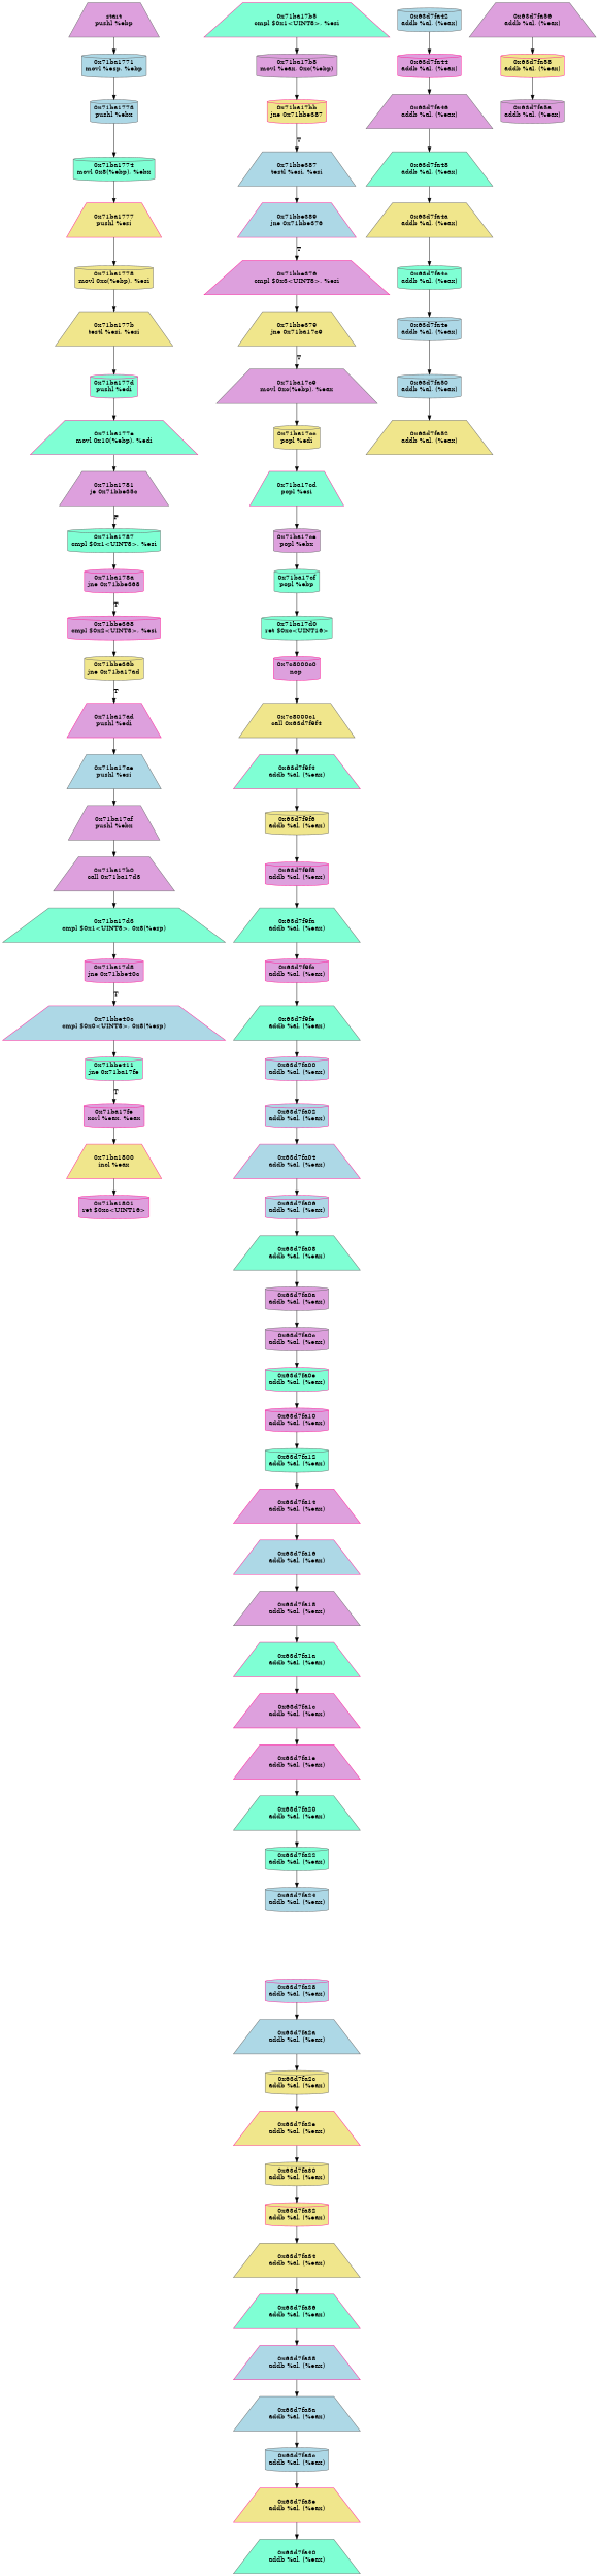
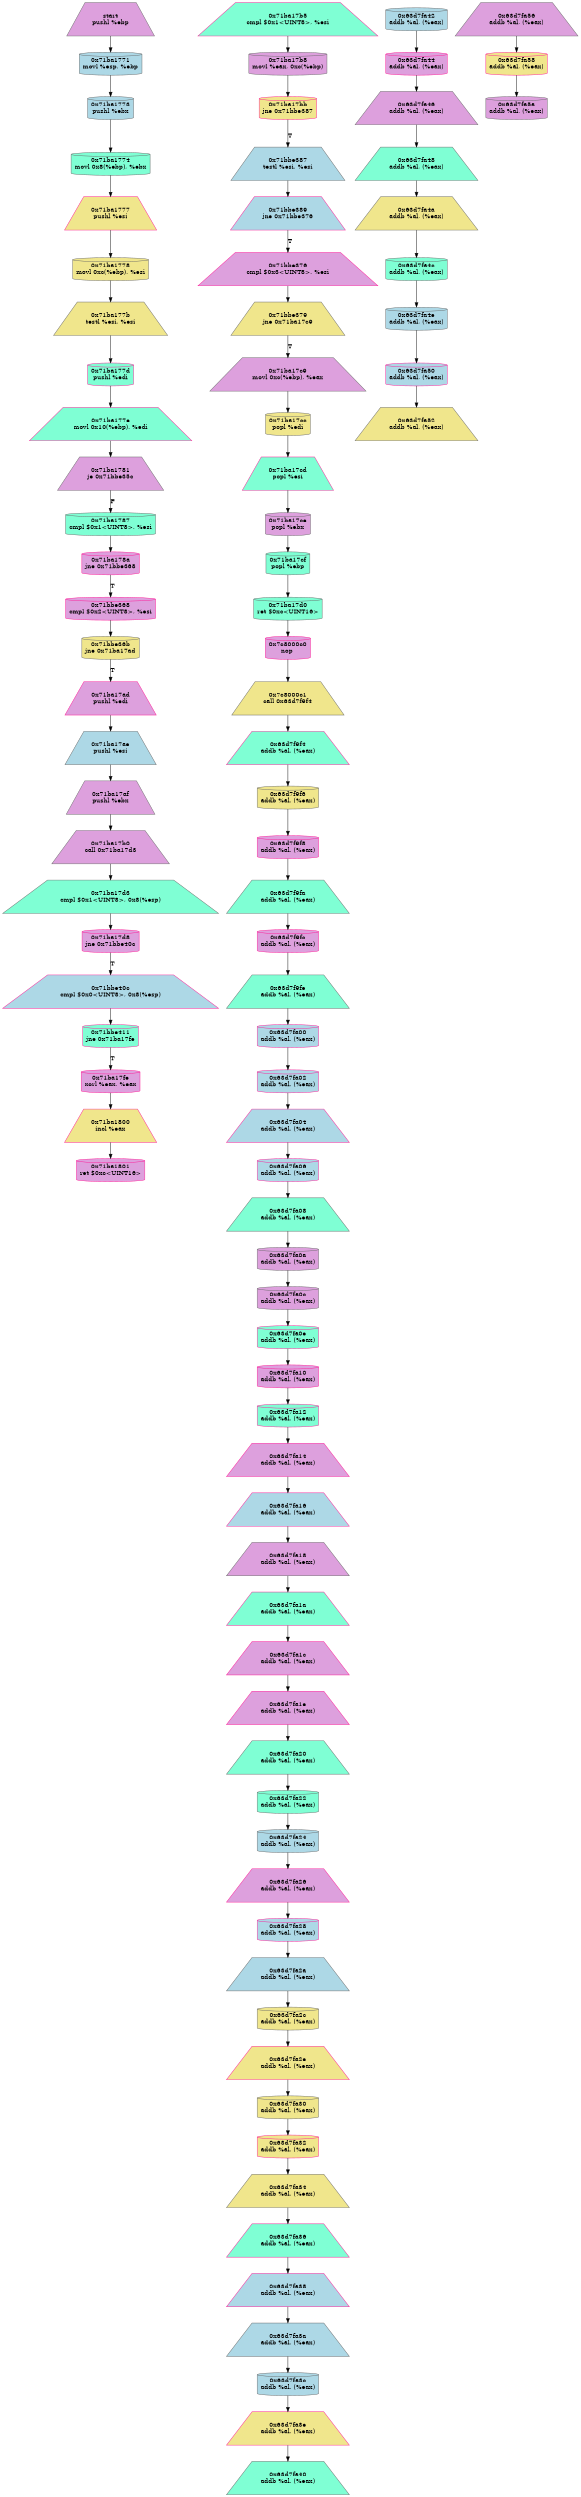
  digraph {
    node [color=gray40 fillcolor=plum shape=trapezium style=filled]
    edge [color="#000000"]
    n1 [label="start\npushl %ebp"]
    n2 [fillcolor=lightblue label="0x71ba1771\nmovl %esp, %ebp" shape=cylinder]
    n3 [fillcolor=lightblue label="0x71ba1773\npushl %ebx" shape=cylinder]
    n4 [fillcolor=aquamarine label="0x71ba1774\nmovl 0x8(%ebp), %ebx" shape=cylinder]
    n5 [color=deeppink fillcolor=khaki label="0x71ba1777\npushl %esi"]
    n6 [fillcolor=khaki label="0x71ba1778\nmovl 0xc(%ebp), %esi" shape=cylinder]
    n7 [fillcolor=khaki label="0x71ba177b\ntestl %esi, %esi"]
    n8 [color=deeppink fillcolor=aquamarine label="0x71ba177d\npushl %edi" shape=cylinder]
    n9 [color=deeppink fillcolor=aquamarine label="0x71ba177e\nmovl 0x10(%ebp), %edi"]
    n10 [label="0x71ba1781\nje 0x71bbe35c"]
    n11 [fillcolor=aquamarine label="0x71ba1787\ncmpl $0x1<UINT8>, %esi" shape=cylinder]
    n12 [color=deeppink label="0x71ba178a\njne 0x71bbe368" shape=cylinder]
    n13 [color=deeppink label="0x71bbe368\ncmpl $0x2<UINT8>, %esi" shape=cylinder]
    n14 [fillcolor=khaki label="0x71bbe36b\njne 0x71ba17ad" shape=cylinder]
    n15 [color=deeppink label="0x71ba17ad\npushl %edi"]
    n16 [fillcolor=lightblue label="0x71ba17ae\npushl %esi"]
    n17 [label="0x71ba17af\npushl %ebx"]
    n18 [label="0x71ba17b0\ncall 0x71ba17d3"]
    n19 [fillcolor=aquamarine label="0x71ba17d3\ncmpl $0x1<UINT8>, 0x8(%esp)"]
    n20 [color=deeppink label="0x71ba17d8\njne 0x71bbe40c" shape=cylinder]
    n21 [color=deeppink fillcolor=lightblue label="0x71bbe40c\ncmpl $0x0<UINT8>, 0x8(%esp)"]
    n22 [color=deeppink fillcolor=aquamarine label="0x71bbe411\njne 0x71ba17fe" shape=cylinder]
    n23 [color=deeppink label="0x71ba17fe\nxorl %eax, %eax" shape=cylinder]
    n24 [color=deeppink fillcolor=khaki label="0x71ba1800\nincl %eax"]
    n25 [color=deeppink label="0x71ba1801\nret $0xc<UINT16>" shape=cylinder]
    n26 [color=deeppink fillcolor=aquamarine label="0x71ba17b5\ncmpl $0x1<UINT8>, %esi"]
    n27 [label="0x71ba17b8\nmovl %eax, 0xc(%ebp)" shape=cylinder]
    n28 [color=deeppink fillcolor=khaki label="0x71ba17bb\njne 0x71bbe387" shape=cylinder]
    n29 [fillcolor=lightblue label="0x71bbe387\ntestl %esi, %esi"]
    n30 [color=deeppink fillcolor=lightblue label="0x71bbe389\njne 0x71bbe376"]
    n31 [color=deeppink label="0x71bbe376\ncmpl $0x3<UINT8>, %esi"]
    n32 [fillcolor=khaki label="0x71bbe379\njne 0x71ba17c9"]
    n33 [label="0x71ba17c9\nmovl 0xc(%ebp), %eax"]
    n34 [fillcolor=khaki label="0x71ba17cc\npopl %edi" shape=cylinder]
    n35 [color=deeppink fillcolor=aquamarine label="0x71ba17cd\npopl %esi"]
    n36 [label="0x71ba17ce\npopl %ebx" shape=cylinder]
    n37 [fillcolor=aquamarine label="0x71ba17cf\npopl %ebp" shape=cylinder]
    n38 [fillcolor=aquamarine label="0x71ba17d0\nret $0xc<UINT16>" shape=cylinder]
    n39 [color=deeppink label="0x7c8000c0\nnop " shape=cylinder]
    n40 [fillcolor=khaki label="0x7c8000c1\ncall 0x63d7f9f4"]
    n41 [color=deeppink fillcolor=aquamarine label="0x63d7f9f4\naddb %al, (%eax)"]
    n42 [fillcolor=khaki label="0x63d7f9f6\naddb %al, (%eax)" shape=cylinder]
    n43 [color=deeppink label="0x63d7f9f8\naddb %al, (%eax)" shape=cylinder]
    n44 [fillcolor=aquamarine label="0x63d7f9fa\naddb %al, (%eax)"]
    n45 [color=deeppink label="0x63d7f9fc\naddb %al, (%eax)" shape=cylinder]
    n46 [fillcolor=aquamarine label="0x63d7f9fe\naddb %al, (%eax)"]
    n47 [color=deeppink fillcolor=lightblue label="0x63d7fa00\naddb %al, (%eax)" shape=cylinder]
    n48 [color=deeppink fillcolor=lightblue label="0x63d7fa02\naddb %al, (%eax)" shape=cylinder]
    n49 [color=deeppink fillcolor=lightblue label="0x63d7fa04\naddb %al, (%eax)"]
    n50 [color=deeppink fillcolor=lightblue label="0x63d7fa06\naddb %al, (%eax)" shape=cylinder]
    n51 [fillcolor=aquamarine label="0x63d7fa08\naddb %al, (%eax)"]
    n52 [label="0x63d7fa0a\naddb %al, (%eax)" shape=cylinder]
    n53 [label="0x63d7fa0c\naddb %al, (%eax)" shape=cylinder]
    n54 [color=deeppink fillcolor=aquamarine label="0x63d7fa0e\naddb %al, (%eax)" shape=cylinder]
    n55 [color=deeppink label="0x63d7fa10\naddb %al, (%eax)" shape=cylinder]
-   n56 [fillcolor=aquamarine label="0x63d7fa12\naddb %al, (%eax)" shape=cylinder]
+   n56 [color=deeppink fillcolor=aquamarine label="0x63d7fa12\naddb %al, (%eax)" shape=cylinder]
    n57 [color=deeppink label="0x63d7fa14\naddb %al, (%eax)"]
    n58 [color=deeppink fillcolor=lightblue label="0x63d7fa16\naddb %al, (%eax)"]
    n59 [label="0x63d7fa18\naddb %al, (%eax)"]
    n60 [color=deeppink fillcolor=aquamarine label="0x63d7fa1a\naddb %al, (%eax)"]
    n61 [color=deeppink label="0x63d7fa1c\naddb %al, (%eax)"]
    n62 [color=deeppink label="0x63d7fa1e\naddb %al, (%eax)"]
    n63 [fillcolor=aquamarine label="0x63d7fa20\naddb %al, (%eax)"]
    n64 [fillcolor=aquamarine label="0x63d7fa22\naddb %al, (%eax)" shape=cylinder]
    n65 [fillcolor=lightblue label="0x63d7fa24\naddb %al, (%eax)" shape=cylinder]
+   n66 [color=deeppink label="0x63d7fa26\naddb %al, (%eax)"]
    n67 [color=deeppink fillcolor=lightblue label="0x63d7fa28\naddb %al, (%eax)" shape=cylinder]
    n68 [fillcolor=lightblue label="0x63d7fa2a\naddb %al, (%eax)"]
    n69 [fillcolor=khaki label="0x63d7fa2c\naddb %al, (%eax)" shape=cylinder]
    n70 [color=deeppink fillcolor=khaki label="0x63d7fa2e\naddb %al, (%eax)"]
    n71 [fillcolor=khaki label="0x63d7fa30\naddb %al, (%eax)" shape=cylinder]
    n72 [color=deeppink fillcolor=khaki label="0x63d7fa32\naddb %al, (%eax)" shape=cylinder]
    n73 [fillcolor=khaki label="0x63d7fa34\naddb %al, (%eax)"]
    n74 [color=deeppink fillcolor=aquamarine label="0x63d7fa36\naddb %al, (%eax)"]
    n75 [color=deeppink fillcolor=lightblue label="0x63d7fa38\naddb %al, (%eax)"]
    n76 [fillcolor=lightblue label="0x63d7fa3a\naddb %al, (%eax)"]
    n77 [fillcolor=lightblue label="0x63d7fa3c\naddb %al, (%eax)" shape=cylinder]
    n78 [color=deeppink fillcolor=khaki label="0x63d7fa3e\naddb %al, (%eax)"]
    n79 [fillcolor=aquamarine label="0x63d7fa40\naddb %al, (%eax)"]
    n80 [fillcolor=lightblue label="0x63d7fa42\naddb %al, (%eax)" shape=cylinder]
    n81 [color=deeppink label="0x63d7fa44\naddb %al, (%eax)" shape=cylinder]
    n82 [label="0x63d7fa46\naddb %al, (%eax)"]
    n83 [fillcolor=aquamarine label="0x63d7fa48\naddb %al, (%eax)"]
    n84 [fillcolor=khaki label="0x63d7fa4a\naddb %al, (%eax)"]
    n85 [fillcolor=aquamarine label="0x63d7fa4c\naddb %al, (%eax)" shape=cylinder]
    n86 [fillcolor=lightblue label="0x63d7fa4e\naddb %al, (%eax)" shape=cylinder]
-   n87 [fillcolor=lightblue label="0x63d7fa50\naddb %al, (%eax)" shape=cylinder]
+   n87 [color=deeppink fillcolor=lightblue label="0x63d7fa50\naddb %al, (%eax)" shape=cylinder]
    n88 [fillcolor=khaki label="0x63d7fa52\naddb %al, (%eax)"]
    n89 [label="0x63d7fa56\naddb %al, (%eax)"]
    n90 [color=deeppink fillcolor=khaki label="0x63d7fa58\naddb %al, (%eax)" shape=cylinder]
    n91 [label="0x63d7fa5a\naddb %al, (%eax)" shape=cylinder]
    n1 -> n2
    n2 -> n3
    n3 -> n4
    n4 -> n5
    n5 -> n6
    n6 -> n7
    n7 -> n8
    n8 -> n9
    n9 -> n10
    n10 -> n11 [label=F]
    n11 -> n12
    n12 -> n13 [label=T]
    n13 -> n14
    n14 -> n15 [label=T]
    n15 -> n16
    n16 -> n17
    n17 -> n18
    n18 -> n19
    n19 -> n20
    n20 -> n21 [label=T]
    n21 -> n22
    n22 -> n23 [label=T]
    n23 -> n24
    n24 -> n25
    n26 -> n27
    n27 -> n28
    n28 -> n29 [label=T]
    n29 -> n30
    n30 -> n31 [label=T]
    n31 -> n32
    n32 -> n33 [label=T]
    n33 -> n34
    n34 -> n35
    n35 -> n36
    n36 -> n37
    n37 -> n38
    n38 -> n39
    n39 -> n40
    n40 -> n41
    n41 -> n42
    n42 -> n43
    n43 -> n44
    n44 -> n45
    n45 -> n46
    n46 -> n47
    n47 -> n48
    n48 -> n49
    n49 -> n50
    n50 -> n51
    n51 -> n52
    n52 -> n53
    n53 -> n54
    n54 -> n55
    n55 -> n56
    n56 -> n57
    n57 -> n58
    n58 -> n59
    n59 -> n60
    n60 -> n61
    n61 -> n62
    n62 -> n63
    n63 -> n64
    n64 -> n65
+   n65 -> n66
+   n66 -> n67
    n67 -> n68
    n68 -> n69
    n69 -> n70
    n70 -> n71
    n71 -> n72
    n72 -> n73
    n73 -> n74
    n74 -> n75
    n75 -> n76
    n76 -> n77
    n77 -> n78
    n78 -> n79
    n80 -> n81
    n81 -> n82
    n82 -> n83
    n83 -> n84
    n84 -> n85
    n85 -> n86
    n86 -> n87
    n87 -> n88
    n89 -> n90
    n90 -> n91
  }
